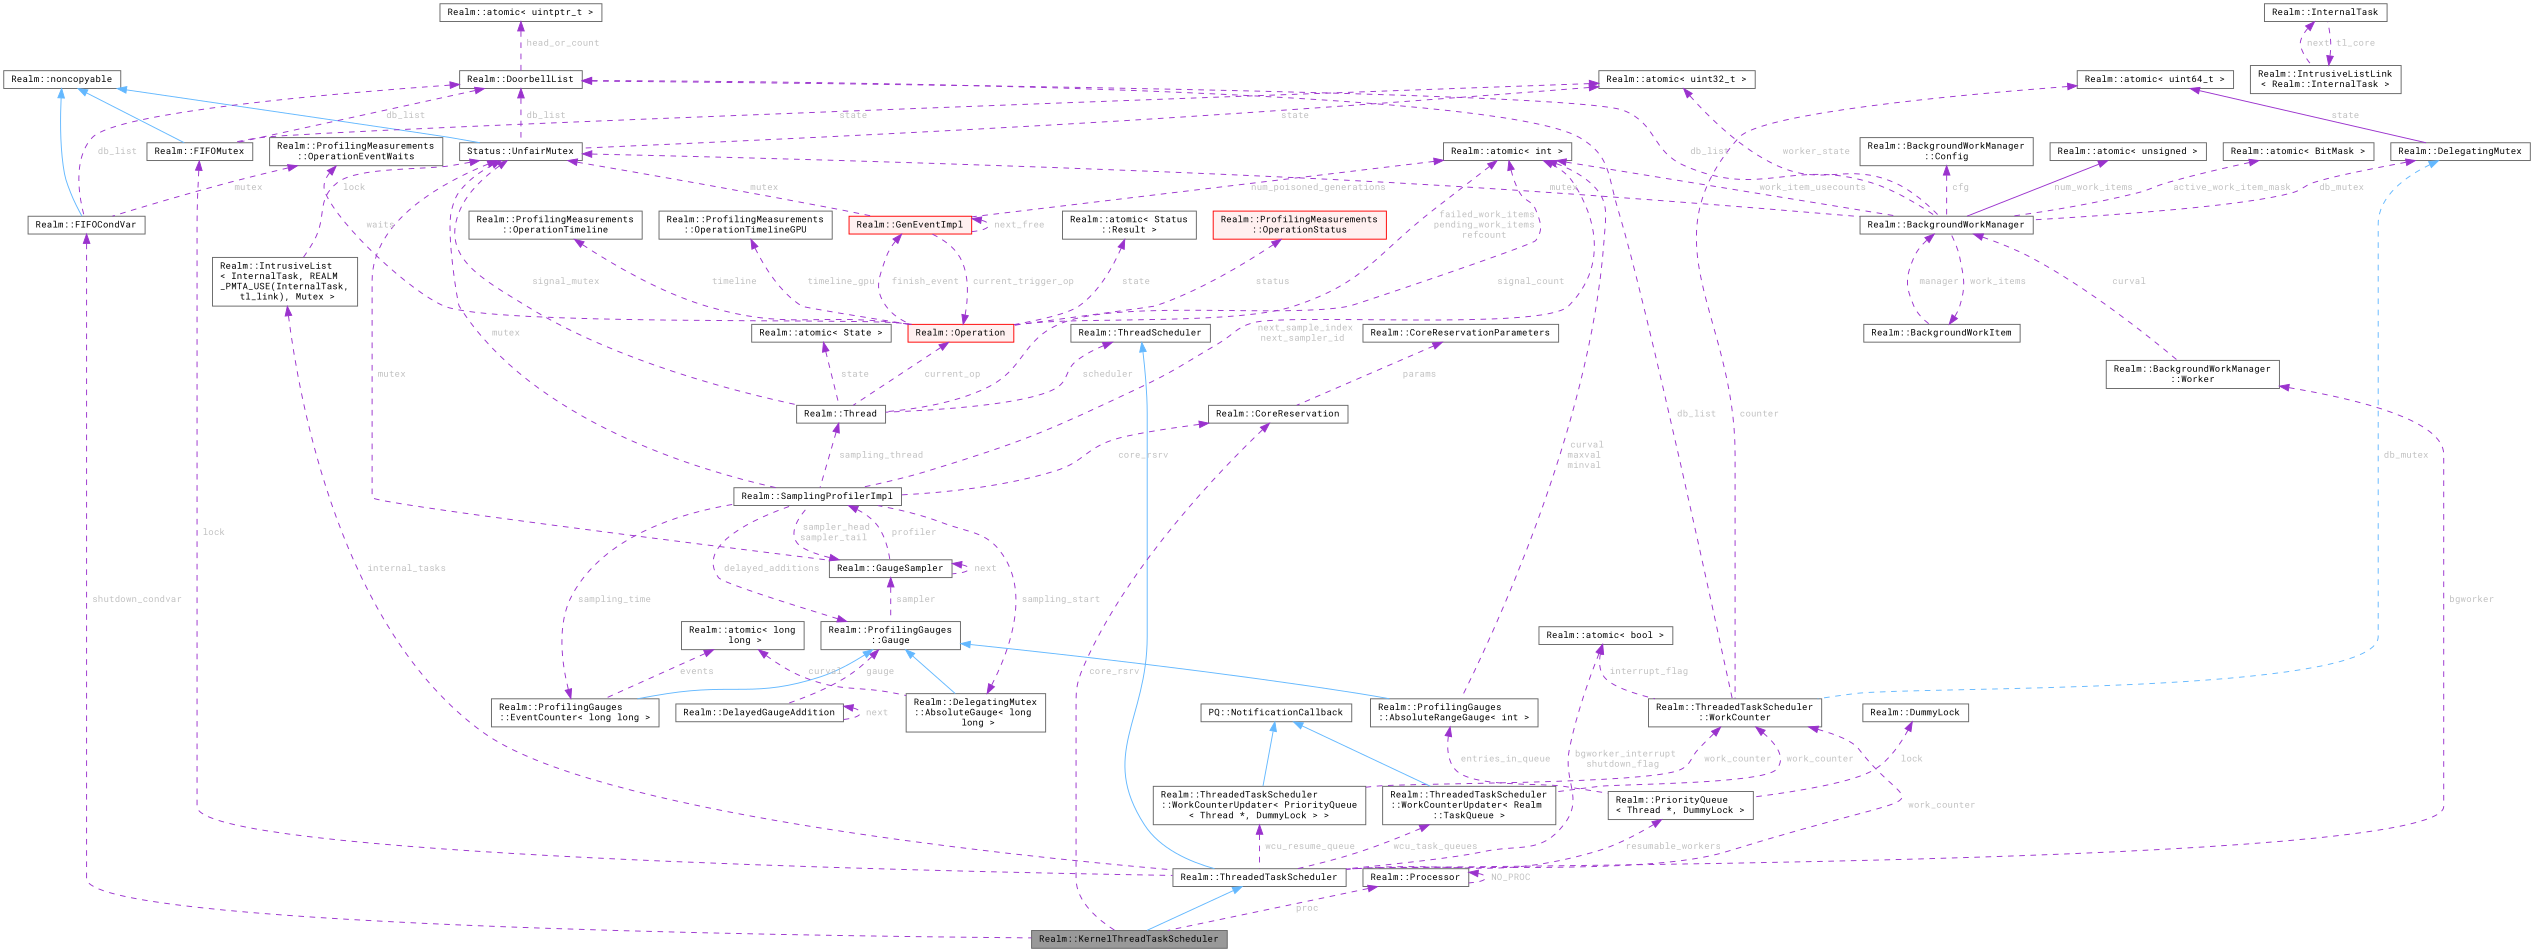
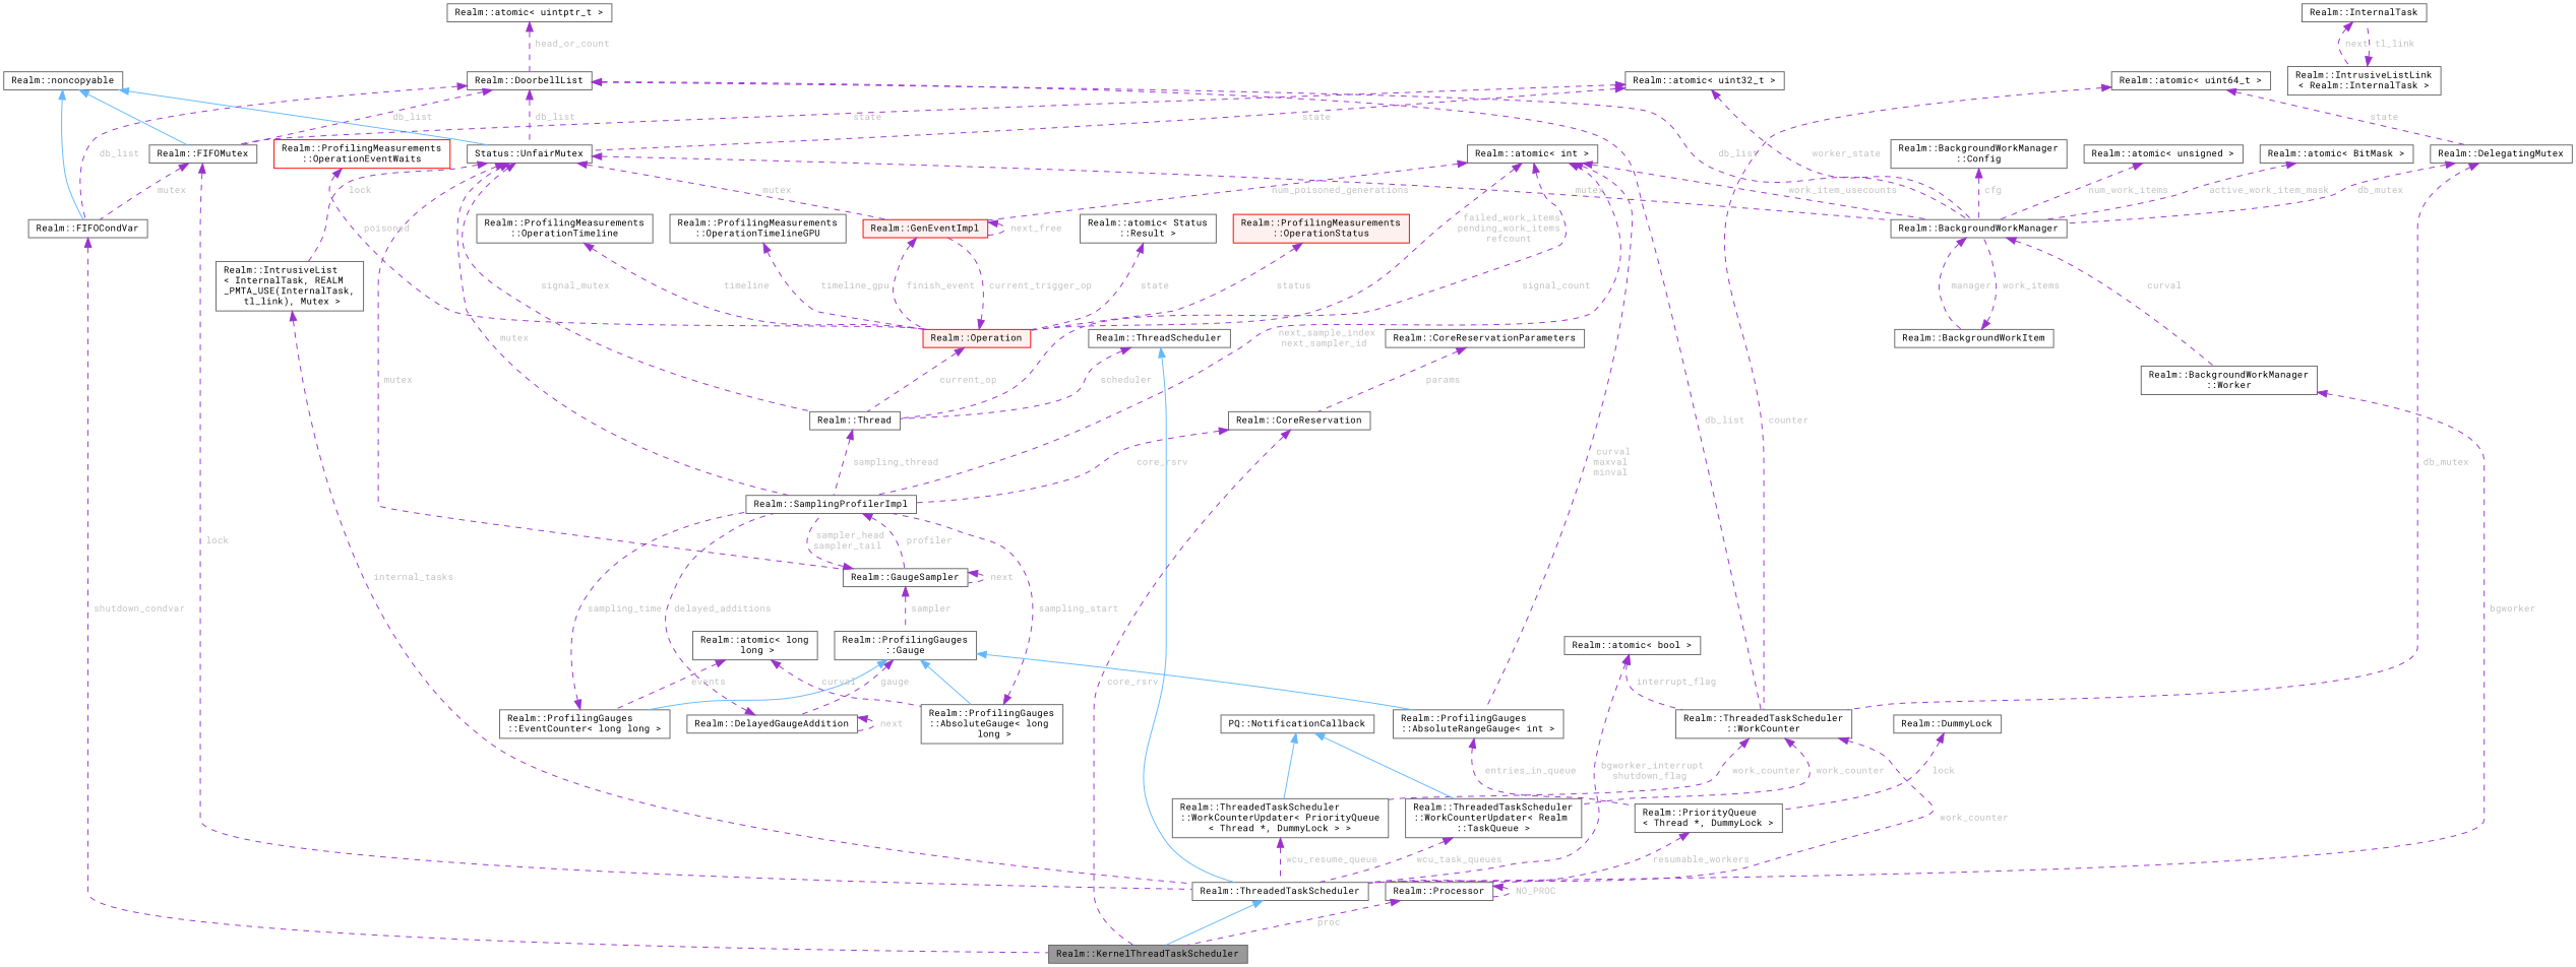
  digraph {
    fontname="Roboto Mono"
    node [color=gray40 fillcolor=white fontname="Roboto Mono" fontsize=10 shape=box style=filled]
    edge [color=darkorchid3 dir=back fontname="Roboto Mono" fontsize=10 labelfontname=Helvetica labelfontsize=10 style=dashed fontcolor=grey]
    n1 [fillcolor=grey60 fontcolor=black height=0.2 label="Realm::KernelThreadTaskScheduler" width=0.4]
    n2 [height=0.2 label="Realm::ThreadedTaskScheduler" width=0.4]
    n3 [height=0.2 label="Realm::ThreadScheduler" width=0.4]
    n4 [height=0.2 label="Realm::Thread" width=0.4]
    n5 [height=0.2 label="Realm::SamplingProfilerImpl" width=0.4]
    n6 [height=0.2 label="Realm::FIFOMutex" width=0.4]
    n7 [height=0.2 label="Realm::FIFOCondVar" width=0.4]
    n8 [height=0.2 label="Realm::noncopyable" width=0.4]
    n9 [height=0.2 label="Status::UnfairMutex" width=0.4]
    n10 [height=0.2 label="Realm::BackgroundWorkManager" width=0.4]
    n11 [height=0.2 label="Realm::IntrusiveList\l\< InternalTask, REALM\l_PMTA_USE(InternalTask,\l tl_link), Mutex \>" width=0.4]
    n12 [height=0.2 label="Realm::GaugeSampler" width=0.4]
    n13 [color=red fillcolor="#FFF0F0" height=0.2 label="Realm::GenEventImpl" width=0.4]
    n14 [height=0.2 label="Realm::atomic\< uint32_t \>" width=0.4]
    n15 [height=0.2 label="Realm::BackgroundWorkManager\l::Worker" width=0.4]
    n16 [height=0.2 label="Realm::BackgroundWorkItem" width=0.4]
    n17 [height=0.2 label="Realm::DoorbellList" width=0.4]
    n18 [height=0.2 label="Realm::ThreadedTaskScheduler\l::WorkCounter" width=0.4]
    n19 [height=0.2 label="Realm::ThreadedTaskScheduler\l::WorkCounterUpdater\< Realm\l::TaskQueue \>" width=0.4]
    n20 [height=0.2 label="Realm::ThreadedTaskScheduler\l::WorkCounterUpdater\< PriorityQueue\l\< Thread *, DummyLock \> \>" width=0.4]
    n21 [height=0.2 label="Realm::atomic\< uintptr_t \>" width=0.4]
    n22 [height=0.2 label="Realm::ProfilingGauges\l::Gauge" width=0.4]
    n23 [color=red fillcolor="#FFF0F0" height=0.2 label="Realm::Operation" width=0.4]
    n24 [height=0.2 label="Realm::InternalTask" width=0.4]
    n25 [height=0.2 label="Realm::IntrusiveListLink\l\< Realm::InternalTask \>" width=0.4]
    n26 [height=0.2 label="Realm::PriorityQueue\l\< Thread *, DummyLock \>" width=0.4]
    n27 [height=0.2 label="Realm::DummyLock" width=0.4]
    n28 [height=0.2 label="Realm::ProfilingGauges\l::AbsoluteRangeGauge\< int \>" width=0.4]
    n29 [height=0.2 label="Realm::DelayedGaugeAddition" width=0.4]
-   n30 [height=0.2 label="Realm::DelegatingMutex\l::AbsoluteGauge\< long\l long \>" width=0.4]
+   n30 [height=0.2 label="Realm::ProfilingGauges\l::AbsoluteGauge\< long\l long \>" width=0.4]
    n31 [height=0.2 label="Realm::ProfilingGauges\l::EventCounter\< long long \>" width=0.4]
    n32 [height=0.2 label="Realm::atomic\< int \>" width=0.4]
    n33 [height=0.2 label="Realm::CoreReservation" width=0.4]
    n34 [height=0.2 label="Realm::CoreReservationParameters" width=0.4]
-   n35 [height=0.2 label="Realm::atomic\< State \>" width=0.4]
    n36 [height=0.2 label="Realm::atomic\< Status\l::Result \>" width=0.4]
    n37 [color=red fillcolor="#FFF0F0" height=0.2 label="Realm::ProfilingMeasurements\l::OperationStatus" width=0.4]
    n38 [height=0.2 label="Realm::ProfilingMeasurements\l::OperationTimeline" width=0.4]
    n39 [height=0.2 label="Realm::ProfilingMeasurements\l::OperationTimelineGPU" width=0.4]
-   n40 [height=0.2 label="Realm::ProfilingMeasurements\l::OperationEventWaits" width=0.4]
+   n40 [color=red height=0.2 label="Realm::ProfilingMeasurements\l::OperationEventWaits" width=0.4]
    n41 [height=0.2 label="Realm::atomic\< long\l long \>" width=0.4]
    n42 [height=0.2 label="Realm::atomic\< bool \>" width=0.4]
    n43 [height=0.2 label="Realm::atomic\< uint64_t \>" width=0.4]
    n44 [height=0.2 label="Realm::DelegatingMutex" width=0.4]
    n45 [height=0.2 label="PQ::NotificationCallback" width=0.4]
    n46 [height=0.2 label="Realm::BackgroundWorkManager\l::Config" width=0.4]
    n47 [height=0.2 label="Realm::atomic\< unsigned \>" width=0.4]
    n48 [height=0.2 label="Realm::atomic\< BitMask \>" width=0.4]
    n49 [height=0.2 label="Realm::Processor" width=0.4]
    n2 -> n1 [color=steelblue1 style=solid fontcolor=""]
    n3 -> n2 [color=steelblue1 style=solid fontcolor=""]
    n3 -> n4 [label=" scheduler"]
    n4 -> n5 [label=" sampling_thread"]
    n5 -> n12 [label=" profiler"]
    n6 -> n2 [label=" lock"]
-   n40 -> n7 [label=" mutex"]
+   n6 -> n7 [label=" mutex"]
    n7 -> n1 [label=" shutdown_condvar"]
    n8 -> n6 [color=steelblue1 style=solid fontcolor=""]
    n8 -> n7 [color=steelblue1 style=solid fontcolor=""]
    n8 -> n9 [color=steelblue1 style=solid fontcolor=""]
    n9 -> n4 [label=" signal_mutex"]
    n9 -> n5 [label=" mutex"]
    n9 -> n10 [label=" mutex"]
    n9 -> n11 [label=" lock"]
    n9 -> n12 [label=" mutex"]
    n9 -> n13 [label=" mutex"]
    n10 -> n15 [label=" curval"]
    n10 -> n16 [label=" manager"]
    n11 -> n2 [label=" internal_tasks"]
    n12 -> n5 [label=" sampler_head\nsampler_tail"]
    n12 -> n12 [label=" next"]
    n12 -> n22 [label=" sampler"]
    n13 -> n13 [label=" next_free"]
    n13 -> n23 [label=" finish_event"]
    n14 -> n6 [label=" state"]
    n14 -> n9 [label=" state"]
    n14 -> n10 [label=" worker_state"]
    n15 -> n2 [label=" bgworker"]
    n16 -> n10 [label=" work_items"]
    n17 -> n6 [label=" db_list"]
    n17 -> n7 [label=" db_list"]
    n17 -> n9 [label=" db_list"]
    n17 -> n10 [label=" db_list"]
    n17 -> n18 [label=" db_list"]
    n18 -> n2 [label=" work_counter"]
    n18 -> n19 [label=" work_counter"]
    n18 -> n20 [label=" work_counter"]
    n19 -> n2 [label=" wcu_task_queues"]
    n20 -> n2 [label=" wcu_resume_queue"]
    n21 -> n17 [label=" head_or_count"]
    n22 -> n28 [color=steelblue1 style=solid fontcolor=""]
    n22 -> n29 [label=" gauge"]
    n22 -> n30 [color=steelblue1 style=solid fontcolor=""]
    n22 -> n31 [color=steelblue1 style=solid fontcolor=""]
    n23 -> n4 [label=" current_op"]
    n23 -> n13 [label=" current_trigger_op"]
    n24 -> n25 [label=" next"]
-   n25 -> n24 [label=" tl_core"]
+   n25 -> n24 [label=" tl_link"]
    n26 -> n2 [label=" resumable_workers"]
    n27 -> n26 [label=" lock"]
    n28 -> n26 [label=" entries_in_queue"]
-   n22 -> n5 [label=" delayed_additions"]
+   n29 -> n5 [label=" delayed_additions"]
    n29 -> n29 [label=" next"]
    n30 -> n5 [label=" sampling_start"]
    n31 -> n5 [label=" sampling_time"]
    n32 -> n4 [label=" signal_count"]
    n32 -> n5 [label=" next_sample_index\nnext_sampler_id"]
    n32 -> n10 [label=" work_item_usecounts"]
    n32 -> n13 [label=" num_poisoned_generations"]
    n32 -> n23 [label=" failed_work_items\npending_work_items\nrefcount"]
    n32 -> n28 [label=" curval\nmaxval\nminval"]
    n33 -> n1 [label=" core_rsrv"]
    n33 -> n5 [label=" core_rsrv"]
    n34 -> n33 [label=" params"]
-   n35 -> n4 [label=" state"]
    n36 -> n23 [label=" state"]
    n37 -> n23 [label=" status"]
    n38 -> n23 [label=" timeline"]
    n39 -> n23 [label=" timeline_gpu"]
-   n40 -> n23 [label=" waits"]
+   n40 -> n23 [label=" poisoned"]
    n41 -> n30 [label=" curval"]
    n41 -> n31 [label=" events"]
    n42 -> n2 [label=" bgworker_interrupt\nshutdown_flag"]
    n42 -> n18 [label=" interrupt_flag"]
    n43 -> n18 [label=" counter"]
-   n43 -> n44 [label=" state" style=solid]
+   n43 -> n44 [label=" state"]
    n44 -> n10 [label=" db_mutex"]
-   n44 -> n18 [color=steelblue1 label=" db_mutex"]
+   n44 -> n18 [label=" db_mutex"]
    n45 -> n19 [color=steelblue1 style=solid fontcolor=""]
    n45 -> n20 [color=steelblue1 style=solid fontcolor=""]
    n46 -> n10 [label=" cfg"]
-   n47 -> n10 [label=" num_work_items" style=solid]
+   n47 -> n10 [label=" num_work_items"]
    n48 -> n10 [label=" active_work_item_mask"]
    n49 -> n1 [label=" proc"]
    n49 -> n49 [label=" NO_PROC"]
  }
